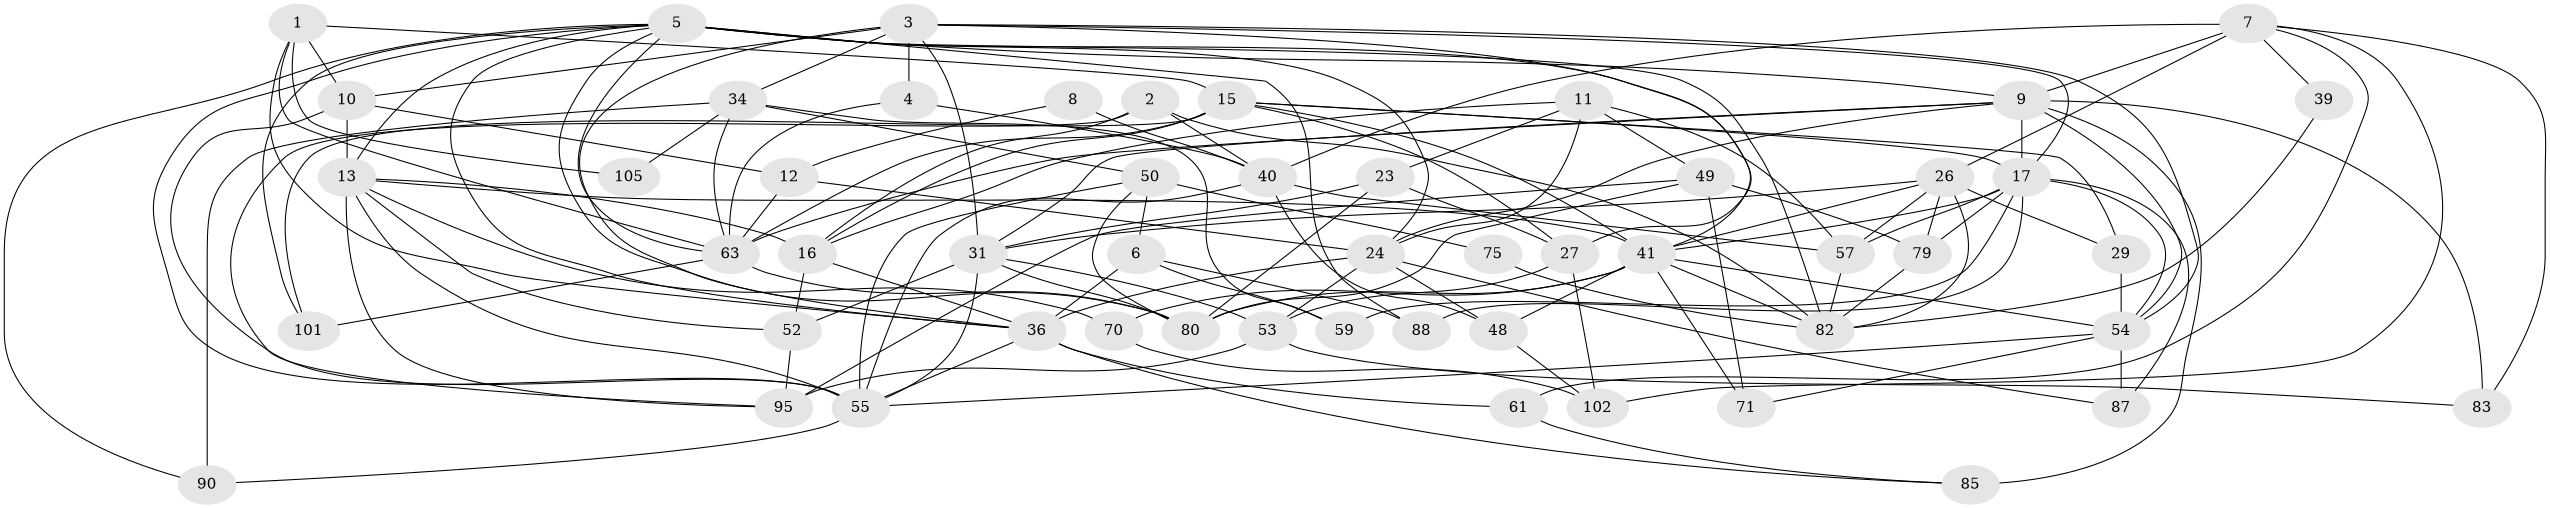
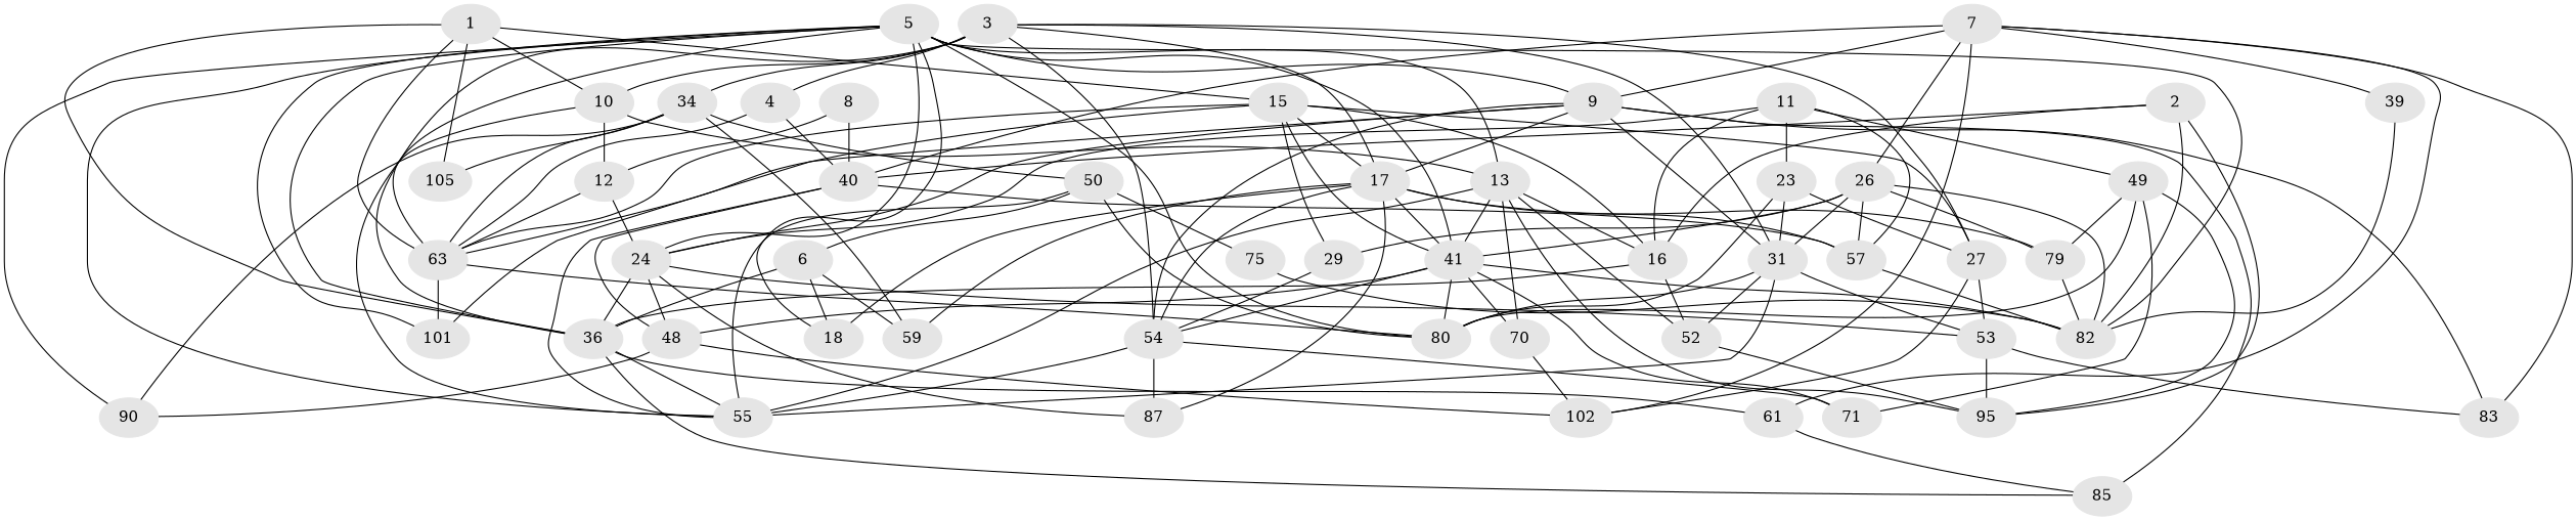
  graph {
    node [color=gray90 style=filled]
    1 [super="+33"]
    10 [super="+108"]
    15 [super="+68+46"]
    36 [super="+44+98"]
    63 [super="+100"]
    105
    13 [super="+42"]
    55 [super="+66+76"]
    12 [super="+93"]
    16 [super="+94"]
    17 [super="+19+21"]
    27
    41 [super="+51"]
    101
    29
    61
    85
    80
    52 [super="+73"]
    2
    40 [super="+64"]
    82 [super="+104"]
    95
    57
    48 [super="+67"]
    3 [super="+69+32+47"]
    4 [super="+89"]
    31 [super="+35+37"]
    34 [super="+43"]
    54 [super="+86+56"]
    6
-   88
+   88 [label=18]
    59
    79 [super="+92"]
    87
    102
    53
    90 [super="+91"]
    50
    71
    5 [super="+14+106"]
    9 [super="+30+60+38+25"]
    24 [super="+78+99+77"]
    83
    70
    7 [super="+45+20"]
    26 [super="+28"]
    39
    8
    11 [super="+74"]
    23
    49 [super="+103"]
    75 [super="+81"]
    1 -- 10 [weight=2]
    1 -- 15
    1 -- 36
    1 -- 63
    1 -- 105
    10 -- 13
    10 -- 55
    10 -- 12
    15 -- 63 [weight=2]
    15 -- 16
    15 -- 17 [weight=2]
    15 -- 27
    15 -- 41
    15 -- 101
    15 -- 29
    36 -- 55
    36 -- 61
    36 -- 85
    63 -- 101
    63 -- 80
    13 -- 55
    13 -- 16
    13 -- 41
    13 -- 52
    13 -- 95
    13 -- 70
    12 -- 63
    12 -- 24
    16 -- 36
    16 -- 52
    17 -- 41
    17 -- 57
    17 -- 54
    17 -- 88
    17 -- 59
    17 -- 79
    17 -- 87
    27 -- 102
    27 -- 53
    41 -- 80
    41 -- 82
    41 -- 48
    41 -- 54
    41 -- 71
    41 -- 70
    29 -- 54
    61 -- 85
    52 -- 95
    2 -- 16
    2 -- 40
    2 -- 82
    2 -- 95
    40 -- 55
    40 -- 57 [weight=2]
    40 -- 48
    57 -- 82
    48 -- 102
-   55 -- 90
+   48 -- 90
    3 -- 10 [weight=2]
    3 -- 36
    3 -- 17
    3 -- 27
    3 -- 4 [weight=2]
    3 -- 31
    3 -- 34
    3 -- 54
    4 -- 63
    4 -- 40
    31 -- 55
    31 -- 80
    31 -- 52
    31 -- 53
    34 -- 63
    34 -- 105
    34 -- 59
    34 -- 90
    34 -- 50
    54 -- 55
    54 -- 87
    54 -- 71
    6 -- 36
    6 -- 88
    6 -- 59
    79 -- 82
    53 -- 95
    53 -- 83
    50 -- 55
    50 -- 80
    50 -- 6
    50 -- 75
    5 -- 36
    5 -- 63
    5 -- 13
    5 -- 55
    5 -- 41 [weight=2]
    5 -- 101
    5 -- 80
    5 -- 82
    5 -- 88
    5 -- 90
    5 -- 9
    5 -- 24 [weight=2]
    9 -- 63
    9 -- 17 [weight=2]
    9 -- 85 [weight=2]
    9 -- 31
    9 -- 54
    9 -- 24
    9 -- 83
    24 -- 36
    24 -- 48
    24 -- 87
    24 -- 53 [weight=2]
    70 -- 102
    7 -- 61
    7 -- 40
    7 -- 102
    7 -- 9 [weight=2]
    7 -- 83
    7 -- 26
    7 -- 39
    26 -- 41
    26 -- 29
    26 -- 82
    26 -- 57
    26 -- 31 [weight=2]
    26 -- 79
    39 -- 82
    8 -- 12
    8 -- 40
    11 -- 16
    11 -- 57
    11 -- 24
    11 -- 23
    11 -- 49
    23 -- 27
    23 -- 80
    23 -- 31
    49 -- 80
    49 -- 95
    49 -- 79
    49 -- 71
    75 -- 82
  }
